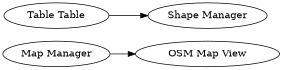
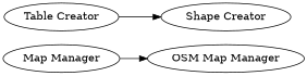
  digraph {
    rankdir=LR
    n1 [label="Map Manager"]
-   n2 [label="OSM Map View"]
-   n3 [label="Shape Manager"]
-   n4 [label="Table Table"]
+   n2 [label="OSM Map Manager"]
+   n3 [label="Shape Creator"]
+   n4 [label="Table Creator"]
    n1 -> n2
    n4 -> n3
  }
